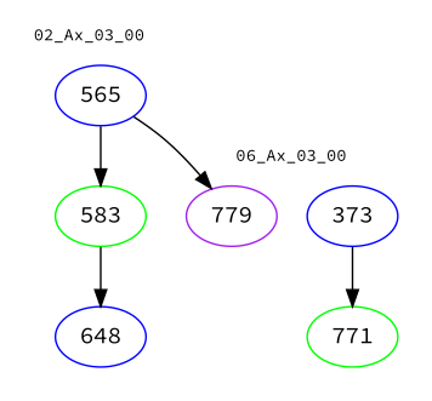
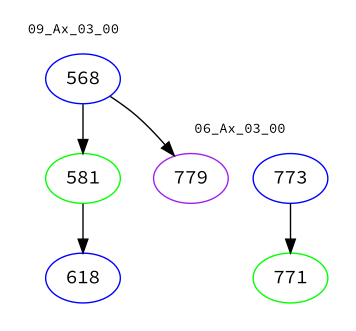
  digraph {
    fontname="Source Code Pro"
    node [color=blue fontname="Source Code Pro"]
    edge [color=black fontname="Source Code Pro"]
-   n1 [label=373]
+   n1 [label=773]
    n2 [color=green label=771]
    n3 [color=purple label=779]
-   n4 [label=565]
-   n5 [color=green label=583]
-   n6 [label=648]
+   n4 [label=568]
+   n5 [color=green label=581]
+   n6 [label=618]
    subgraph cluster_1 {
      color=white
      fontsize=10
      label="06_Ax_03_00"
      n1
      n2
      n3
    }
    subgraph cluster_2 {
      color=white
      fontsize=10
-     label="02_Ax_03_00"
+     label="09_Ax_03_00"
      n4
      n5
      n6
    }
    n1 -> n2
    n4 -> n3
    n4 -> n5
    n5 -> n6
  }
